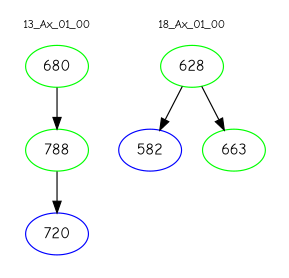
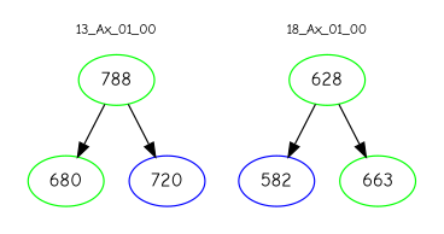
  digraph {
    fontname="Comic Neue"
    node [color=green fontname="Comic Neue"]
    edge [color=black fontname="Comic Neue"]
    n1 [label=788]
    n2 [label=680]
    n3 [color=blue label=720]
    n4 [label=628]
    n5 [color=blue label=582]
    n6 [label=663]
    subgraph cluster_1 {
      color=white
      fontsize=10
      label="13_Ax_01_00"
      n1
      n2
      n3
    }
    subgraph cluster_2 {
      color=white
      fontsize=10
      label="18_Ax_01_00"
      n4
      n5
      n6
    }
-   n2 -> n1
+   n1 -> n2
    n1 -> n3
    n4 -> n5
    n4 -> n6
  }
